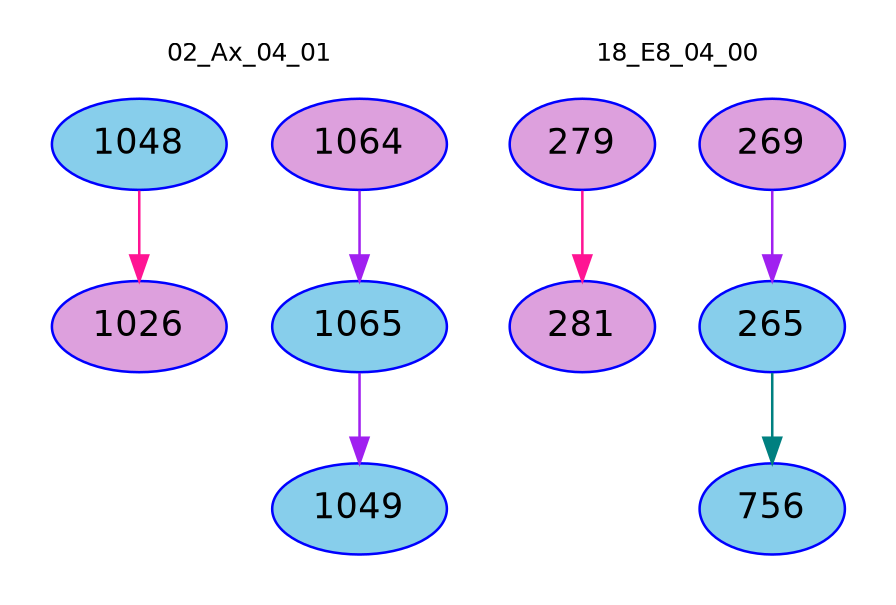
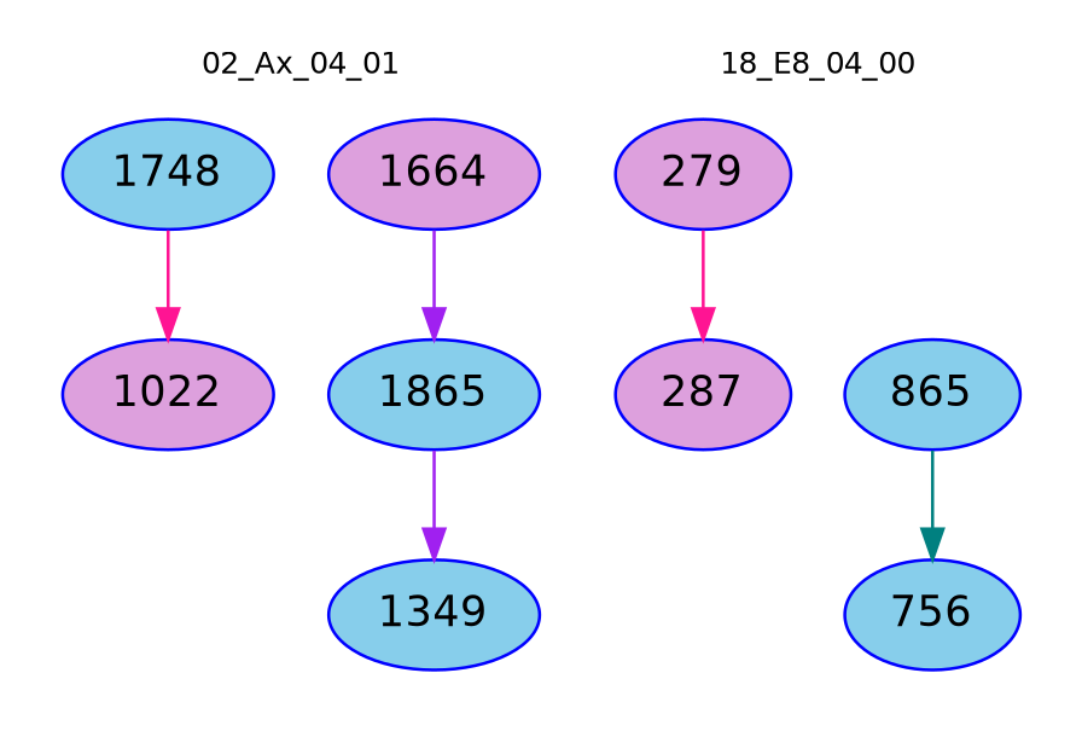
  digraph {
    fontname="DejaVu Sans"
    node [color=blue fillcolor=plum fontname="DejaVu Sans" style=filled]
    edge [color=purple fontname="DejaVu Sans"]
-   n1 [label=1064]
-   n2 [fillcolor=skyblue label=1048]
-   n3 [fillcolor=skyblue label=1065]
-   n4 [label=1026]
-   n5 [fillcolor=skyblue label=1049]
-   n6 [label=269]
-   n7 [fillcolor=skyblue label=265]
+   n1 [label=1664]
+   n2 [fillcolor=skyblue label=1748]
+   n3 [fillcolor=skyblue label=1865]
+   n4 [label=1022]
+   n5 [fillcolor=skyblue label=1349]
+   n7 [fillcolor=skyblue label=865]
    n8 [label=279]
    n9 [fillcolor=skyblue label=756]
-   n10 [label=281]
+   n10 [label=287]
    subgraph cluster_1 {
      color=white
      fontsize=10
      label="02_Ax_04_01"
      n1
      n2
      n3
      n4
      n5
    }
    subgraph cluster_2 {
      color=white
      fontsize=10
      label="18_E8_04_00"
-     n6
      n7
      n8
      n9
      n10
    }
    n1 -> n3
    n2 -> n4 [color=deeppink]
    n3 -> n5
-   n6 -> n7
    n7 -> n9 [color=teal]
    n8 -> n10 [color=deeppink]
  }
